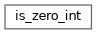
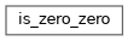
  digraph {
    rankdir=LR
-   n1 [color=grey40 fillcolor=white fontname=Helvetica fontsize=10 height=0.2 label=is_zero_int shape=box style=filled width=0.4]
+   n1 [color=grey40 fillcolor=white fontname=Helvetica fontsize=10 height=0.2 label=is_zero_zero shape=box style=filled width=0.4]
  }
